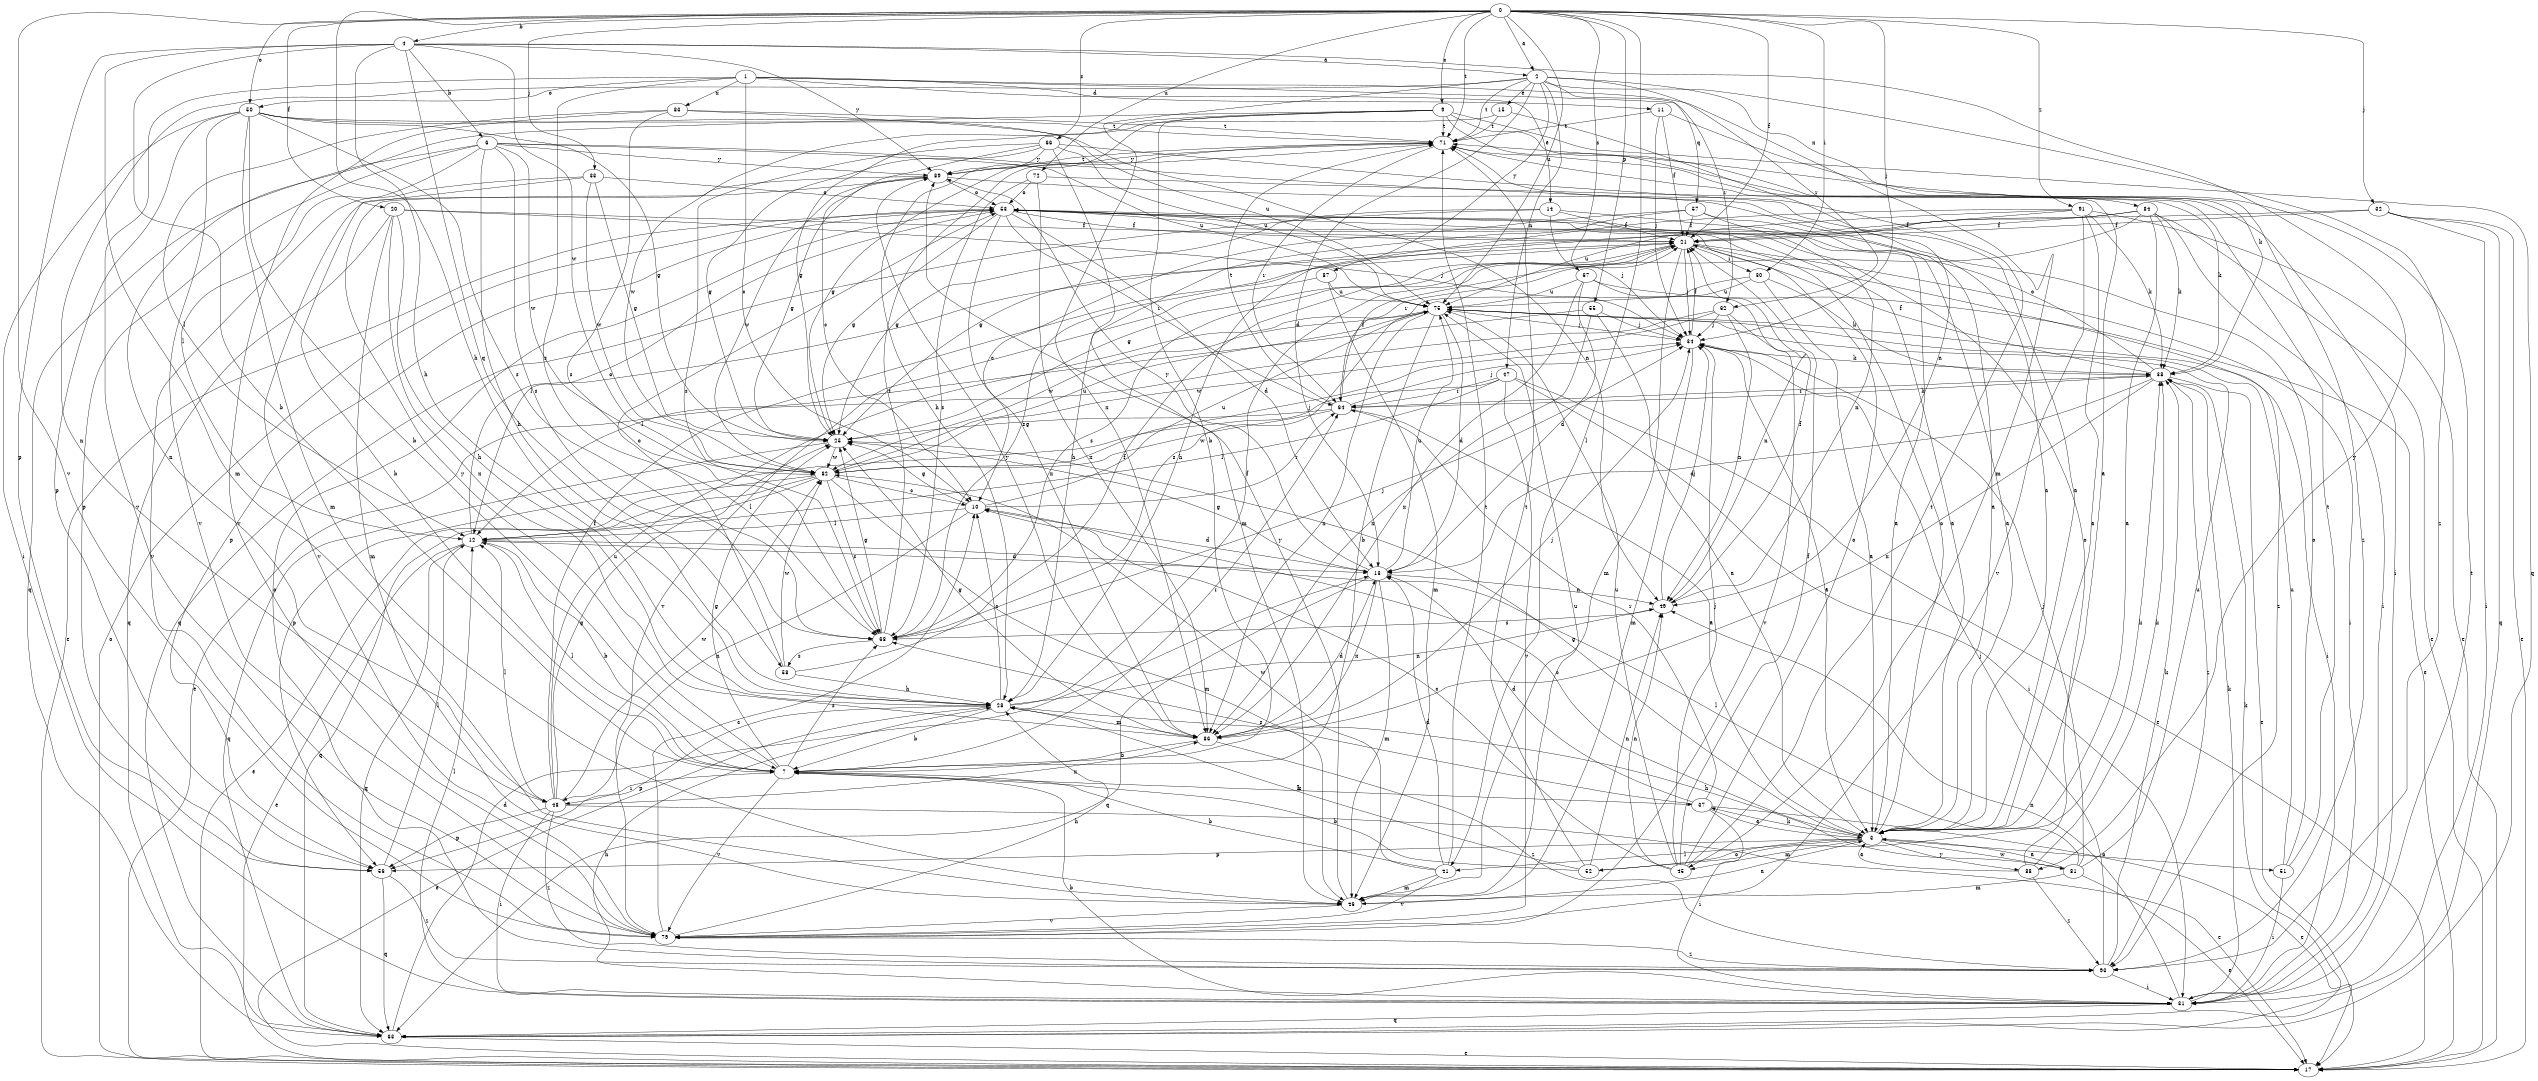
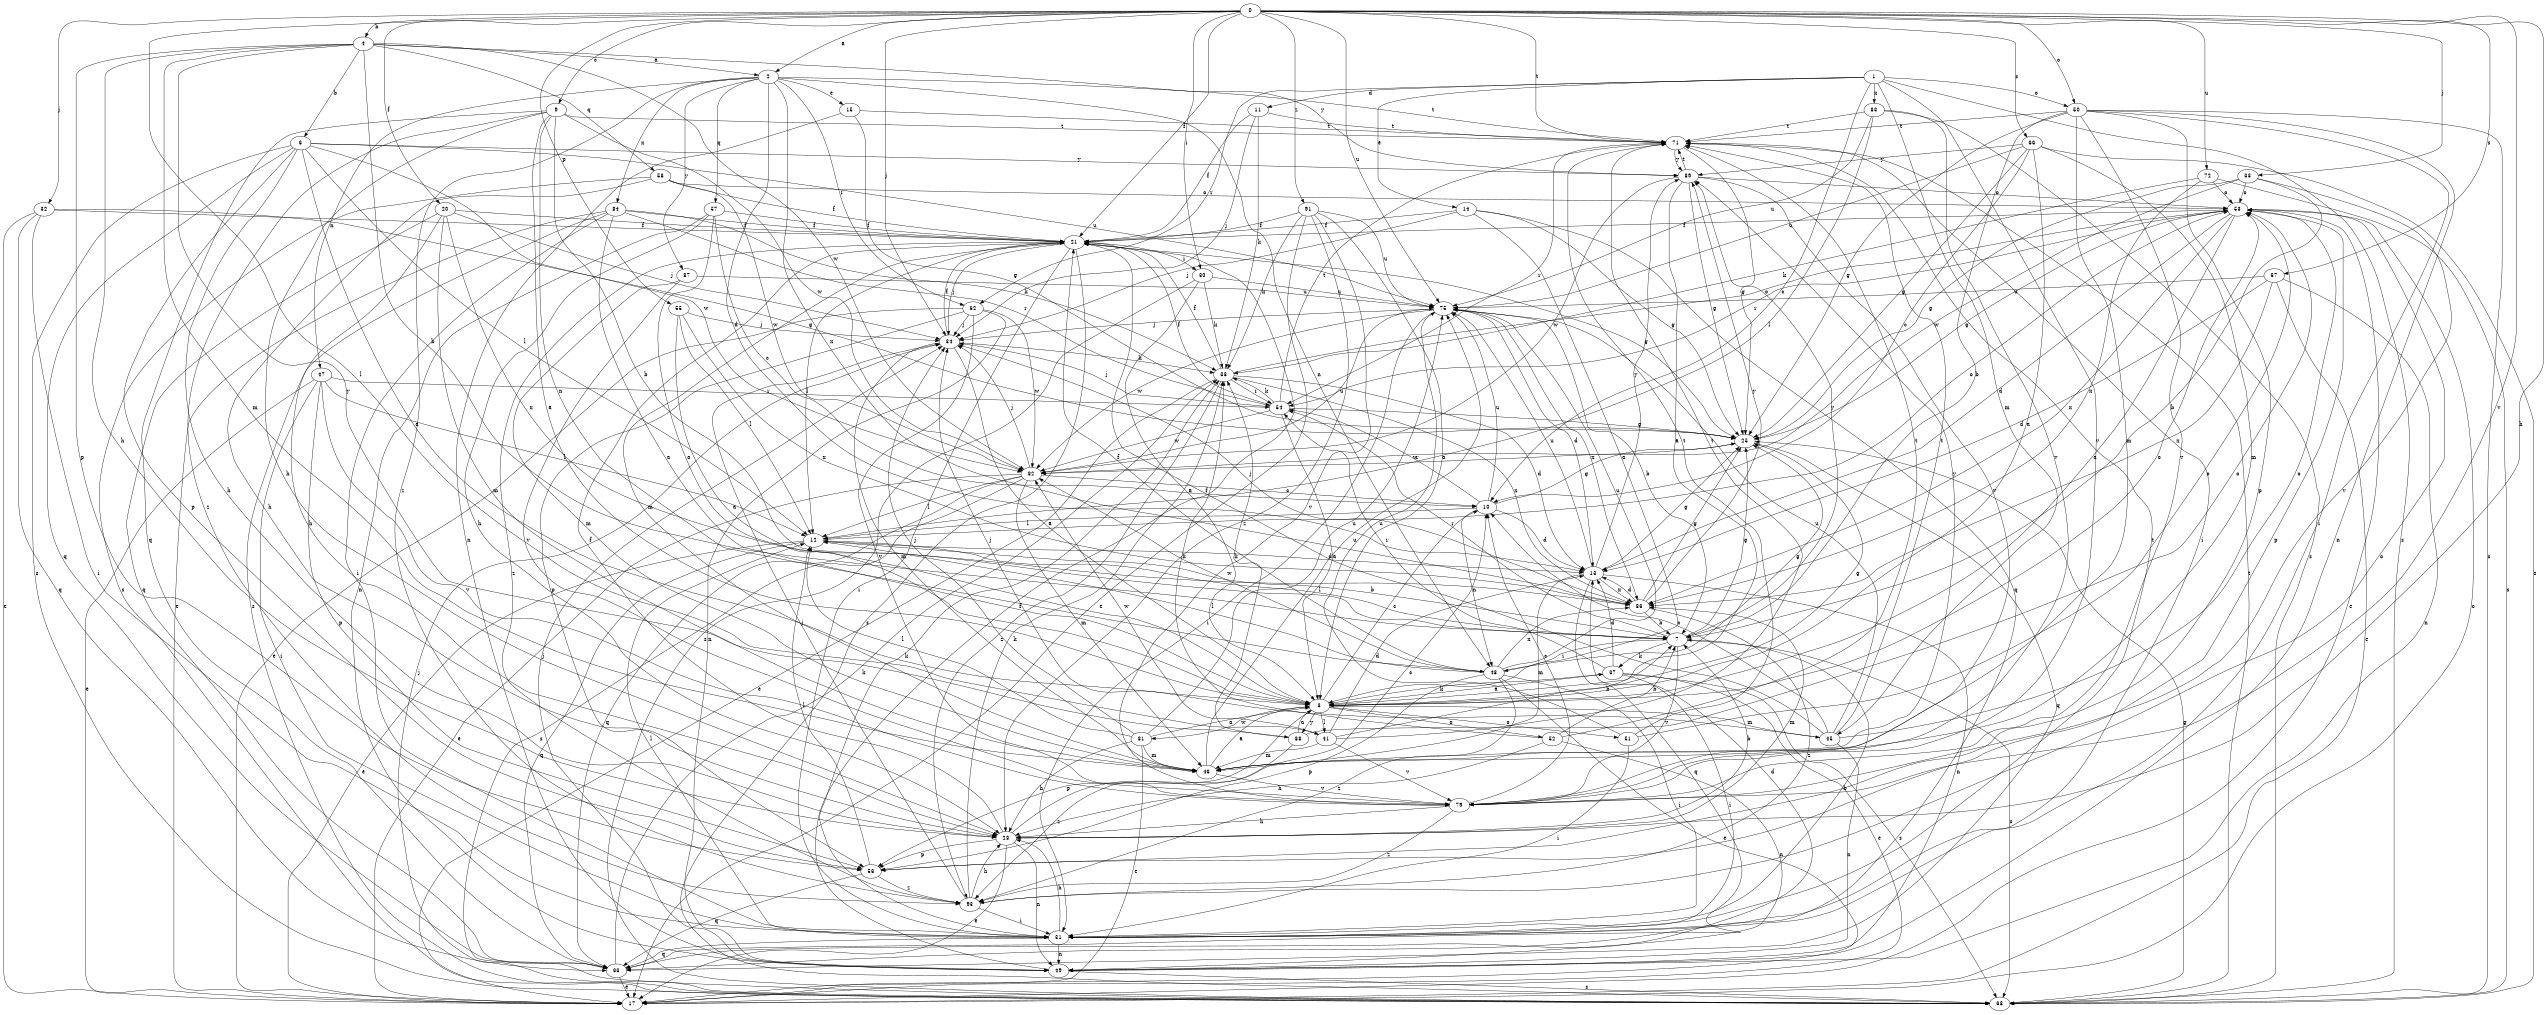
  strict digraph {
    0
    2
    4
    9
    20
    21
    28
    30
    32
    33
    34
    41
    50
    55
    66
    67
    71
    72
    75
    79
    91
    62
    13
    15
    47
    48
    57
    84
    86
    87
    93
    56
    88
    6
    7
    46
    58
    82
    89
    3
    n41 [label=63]
    68
    25
    n44 [label=12]
    31
    10
    49
    17
    38
    53
-   64
+   64 [label=54]
    1
    11
    14
    45
    83
    37
    51
    52
    81
    0 -> 2 [label=a]
    0 -> 4 [label=b]
    0 -> 9 [label=c]
    0 -> 20 [label=f]
    0 -> 21 [label=f]
    0 -> 28 [label=h]
    0 -> 30 [label=i]
    0 -> 32 [label=j]
    0 -> 33 [label=j]
    0 -> 34 [label=j]
    0 -> 41 [label=l]
    0 -> 50 [label=o]
    0 -> 55 [label=p]
    0 -> 66 [label=s]
    0 -> 67 [label=s]
    0 -> 71 [label=t]
    0 -> 72 [label=u]
    0 -> 75 [label=u]
    0 -> 79 [label=v]
    0 -> 91 [label=z]
    2 -> 71 [label=t]
    2 -> 62 [label=r]
    2 -> 13 [label=d]
    2 -> 15 [label=e]
    2 -> 47 [label=n]
    2 -> 48 [label=n]
    2 -> 57 [label=q]
    2 -> 84 [label=x]
    2 -> 86 [label=x]
    2 -> 87 [label=y]
    2 -> 93 [label=z]
    4 -> 2 [label=a]
    4 -> 28 [label=h]
    4 -> 56 [label=p]
    4 -> 88 [label=y]
    4 -> 6 [label=b]
    4 -> 7 [label=b]
    4 -> 46 [label=m]
    4 -> 58 [label=q]
    4 -> 82 [label=w]
    4 -> 89 [label=y]
    9 -> 28 [label=h]
    9 -> 71 [label=t]
    9 -> 48 [label=n]
    9 -> 93 [label=z]
    9 -> 7 [label=b]
    9 -> 82 [label=w]
    9 -> 3 [label=a]
    9 -> n41 [label=q]
    20 -> 21 [label=f]
    20 -> 28 [label=h]
    20 -> 34 [label=j]
    20 -> 86 [label=x]
    20 -> 46 [label=m]
    20 -> n41 [label=q]
    21 -> 30 [label=i]
    21 -> 34 [label=j]
    21 -> 93 [label=z]
    21 -> 46 [label=m]
    21 -> 68 [label=s]
    21 -> 25 [label=g]
    21 -> n44 [label=l]
    21 -> 31 [label=i]
    28 -> 21 [label=f]
    28 -> 86 [label=m]
    28 -> 56 [label=p]
    28 -> 7 [label=b]
    28 -> 10 [label=c]
    28 -> 49 [label=n]
    28 -> 17 [label=e]
    30 -> 75 [label=u]
    30 -> 3 [label=a]
    30 -> 68 [label=s]
    30 -> 38 [label=k]
    32 -> 21 [label=f]
    32 -> n41 [label=q]
    32 -> 25 [label=g]
    32 -> 31 [label=i]
    32 -> 17 [label=e]
    33 -> 79 [label=v]
    33 -> 7 [label=b]
    33 -> 82 [label=w]
    33 -> 25 [label=g]
    33 -> 53 [label=o]
    34 -> 21 [label=f]
    34 -> 46 [label=m]
    34 -> 3 [label=a]
    34 -> 38 [label=k]
    41 -> 71 [label=t]
    41 -> 79 [label=v]
    41 -> 13 [label=d]
    41 -> 7 [label=b]
    41 -> 46 [label=m]
    41 -> 82 [label=w]
    50 -> 71 [label=t]
    50 -> 79 [label=v]
    50 -> 56 [label=p]
    50 -> 7 [label=b]
    50 -> 46 [label=m]
    50 -> 68 [label=s]
    50 -> 25 [label=g]
    50 -> 31 [label=i]
    50 -> 49 [label=n]
    55 -> 34 [label=j]
    55 -> 86 [label=x]
    55 -> 3 [label=a]
    55 -> n44 [label=l]
    66 -> 75 [label=u]
    66 -> 46 [label=m]
    66 -> 89 [label=y]
    66 -> 3 [label=a]
    66 -> 68 [label=s]
    66 -> 25 [label=g]
    66 -> 10 [label=c]
    67 -> 75 [label=u]
    67 -> 13 [label=d]
    67 -> 86 [label=x]
    67 -> 49 [label=n]
    67 -> 17 [label=e]
    71 -> 89 [label=y]
    71 -> 25 [label=g]
    71 -> 31 [label=i]
    71 -> 64 [label=r]
    72 -> 86 [label=x]
    72 -> 68 [label=s]
    72 -> 38 [label=k]
    72 -> 53 [label=o]
    75 -> 34 [label=j]
    75 -> 13 [label=d]
    75 -> 86 [label=x]
    75 -> 7 [label=b]
    75 -> 82 [label=w]
    75 -> 31 [label=i]
    79 -> 28 [label=h]
    79 -> 93 [label=z]
    79 -> 10 [label=c]
    91 -> 21 [label=f]
-   91 -> 28 [label=h]
+   91 -> 28 [label=z]
    91 -> 75 [label=u]
    91 -> 79 [label=v]
    91 -> 3 [label=a]
    91 -> 17 [label=e]
    91 -> 38 [label=k]
    62 -> 34 [label=j]
    62 -> 79 [label=v]
+   62 -> 56 [label=p]
    62 -> 82 [label=w]
    62 -> 49 [label=n]
    62 -> 17 [label=e]
    13 -> 75 [label=u]
    13 -> 86 [label=x]
    13 -> 46 [label=m]
    13 -> 89 [label=y]
    13 -> n41 [label=q]
    13 -> 25 [label=g]
    13 -> 49 [label=n]
    15 -> 71 [label=t]
    15 -> 25 [label=g]
    15 -> 49 [label=n]
    47 -> 79 [label=v]
    47 -> 56 [label=p]
    47 -> n44 [label=l]
    47 -> 31 [label=i]
    47 -> 17 [label=e]
    47 -> 64 [label=r]
    48 -> 21 [label=f]
    48 -> 75 [label=u]
    48 -> 86 [label=x]
    48 -> 93 [label=z]
    48 -> 56 [label=p]
    48 -> 82 [label=w]
    48 -> 25 [label=g]
    48 -> n44 [label=l]
    48 -> 31 [label=i]
    48 -> 17 [label=e]
    57 -> 21 [label=f]
    57 -> 28 [label=h]
    57 -> 3 [label=a]
    57 -> 10 [label=c]
    57 -> 49 [label=n]
    84 -> 21 [label=f]
    84 -> 3 [label=a]
    84 -> 68 [label=s]
    84 -> 31 [label=i]
    84 -> 17 [label=e]
    84 -> 38 [label=k]
    84 -> 64 [label=r]
    86 -> 34 [label=j]
    86 -> 13 [label=d]
    86 -> 93 [label=z]
    86 -> 7 [label=b]
    86 -> 89 [label=y]
    86 -> 25 [label=g]
    87 -> 75 [label=u]
    87 -> 79 [label=v]
    87 -> 46 [label=m]
+   93 -> 28 [label=h]
    93 -> 34 [label=j]
    93 -> 31 [label=i]
    93 -> 38 [label=k]
    93 -> 53 [label=o]
    56 -> 93 [label=z]
    56 -> n41 [label=q]
    56 -> n44 [label=l]
    88 -> 93 [label=z]
    88 -> 3 [label=a]
    88 -> 38 [label=k]
    88 -> 53 [label=o]
    6 -> 28 [label=h]
    6 -> 75 [label=u]
    6 -> 56 [label=p]
    6 -> 82 [label=w]
    6 -> 89 [label=y]
    6 -> 3 [label=a]
    6 -> n41 [label=q]
    6 -> 68 [label=s]
    6 -> n44 [label=l]
    7 -> 79 [label=v]
    7 -> 48 [label=i]
    7 -> 89 [label=y]
    7 -> 68 [label=s]
    7 -> 25 [label=g]
    7 -> n44 [label=l]
    7 -> 64 [label=r]
    7 -> 37 [label=k]
    46 -> 75 [label=u]
    46 -> 79 [label=v]
    46 -> 89 [label=y]
    46 -> 3 [label=a]
    58 -> 21 [label=f]
    58 -> 28 [label=h]
    58 -> 82 [label=w]
-   68 -> 58 [label=s]
+   58 -> 68 [label=s]
    58 -> 53 [label=o]
    82 -> 34 [label=j]
    82 -> 75 [label=u]
    82 -> 46 [label=m]
    82 -> n41 [label=q]
    82 -> 68 [label=s]
    82 -> n44 [label=l]
    82 -> 10 [label=c]
    82 -> 17 [label=e]
    89 -> 71 [label=t]
    89 -> 79 [label=v]
    89 -> 82 [label=w]
    89 -> 3 [label=a]
    89 -> 25 [label=g]
    89 -> 53 [label=o]
    3 -> 41 [label=l]
    3 -> 56 [label=p]
    3 -> 88 [label=y]
    3 -> 25 [label=g]
    3 -> 10 [label=c]
    3 -> 53 [label=o]
    3 -> 45 [label=m]
    3 -> 37 [label=k]
    3 -> 51 [label=o]
    3 -> 52 [label=o]
    3 -> 81 [label=w]
    n41 -> 13 [label=d]
    n41 -> 17 [label=e]
    n41 -> 38 [label=k]
    68 -> 34 [label=j]
    68 -> 71 [label=t]
    68 -> 25 [label=g]
    25 -> 82 [label=w]
    25 -> n41 [label=q]
    n44 -> 13 [label=d]
    n44 -> 7 [label=b]
    n44 -> n41 [label=q]
    n44 -> 17 [label=e]
    n44 -> 53 [label=o]
    31 -> 28 [label=h]
    31 -> 71 [label=t]
    31 -> 7 [label=b]
    31 -> n41 [label=q]
    31 -> n44 [label=l]
    31 -> 49 [label=n]
    31 -> 38 [label=k]
    10 -> 75 [label=u]
    10 -> 13 [label=d]
    10 -> 48 [label=n]
    10 -> 25 [label=g]
    10 -> n44 [label=l]
    10 -> 64 [label=r]
    49 -> 21 [label=f]
    49 -> 34 [label=j]
    49 -> 68 [label=s]
    17 -> 53 [label=o]
    38 -> 21 [label=f]
    38 -> 13 [label=d]
    38 -> 86 [label=x]
    38 -> 93 [label=z]
    38 -> 17 [label=e]
    38 -> 53 [label=o]
    38 -> 64 [label=r]
    53 -> 21 [label=f]
    53 -> 13 [label=d]
    53 -> 86 [label=x]
    53 -> 56 [label=p]
    53 -> 3 [label=a]
    53 -> 25 [label=g]
    53 -> 17 [label=e]
    53 -> 64 [label=r]
    64 -> 21 [label=f]
    64 -> 34 [label=j]
    64 -> 71 [label=t]
    64 -> 82 [label=w]
    64 -> 3 [label=a]
    64 -> 25 [label=g]
    64 -> 38 [label=k]
    1 -> 50 [label=o]
    1 -> 79 [label=v]
    1 -> 62 [label=r]
    1 -> 68 [label=s]
    1 -> 10 [label=c]
    1 -> 11 [label=d]
    1 -> 14 [label=e]
    1 -> 45 [label=m]
    1 -> 83 [label=x]
    11 -> 21 [label=f]
    11 -> 34 [label=j]
    11 -> 71 [label=t]
    11 -> 38 [label=k]
    14 -> 21 [label=f]
    14 -> 34 [label=j]
    14 -> 3 [label=a]
    14 -> n41 [label=q]
    14 -> 25 [label=g]
    45 -> 21 [label=f]
    45 -> 34 [label=j]
    45 -> 71 [label=t]
    45 -> 75 [label=u]
    45 -> 10 [label=c]
    45 -> 49 [label=n]
    45 -> 53 [label=o]
    83 -> 71 [label=t]
    83 -> 75 [label=u]
    83 -> 79 [label=v]
    83 -> 68 [label=s]
    83 -> n44 [label=l]
    37 -> 13 [label=d]
    37 -> 3 [label=a]
    37 -> 68 [label=s]
    37 -> 31 [label=i]
    37 -> 17 [label=e]
    37 -> 64 [label=r]
    51 -> 71 [label=t]
    51 -> 75 [label=u]
    51 -> 31 [label=i]
    51 -> 53 [label=o]
    52 -> 28 [label=h]
    52 -> 71 [label=t]
    52 -> 7 [label=b]
    52 -> 49 [label=n]
    52 -> 38 [label=k]
    81 -> 28 [label=h]
    81 -> 34 [label=j]
    81 -> 75 [label=u]
    81 -> 46 [label=m]
    81 -> 3 [label=a]
    81 -> n44 [label=l]
    81 -> 17 [label=e]
  }
